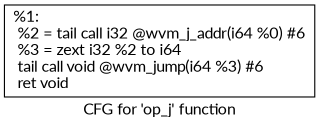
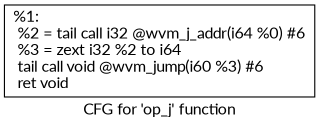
  digraph {
    label="CFG for 'op_j' function"
    fontname=Lato
-   n1 [label="{%1:\l  %2 = tail call i32 @wvm_j_addr(i64 %0) #6\l  %3 = zext i32 %2 to i64\l  tail call void @wvm_jump(i64 %3) #6\l  ret void\l}" shape=record fontname=Lato]
+   n1 [label="{%1:\l  %2 = tail call i32 @wvm_j_addr(i64 %0) #6\l  %3 = zext i32 %2 to i64\l  tail call void @wvm_jump(i60 %3) #6\l  ret void\l}" shape=record fontname=Lato]
  }
